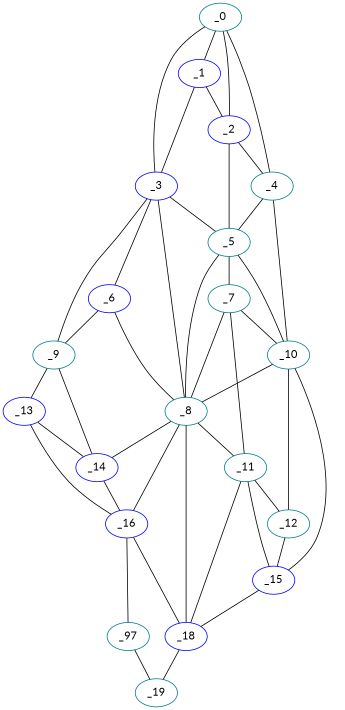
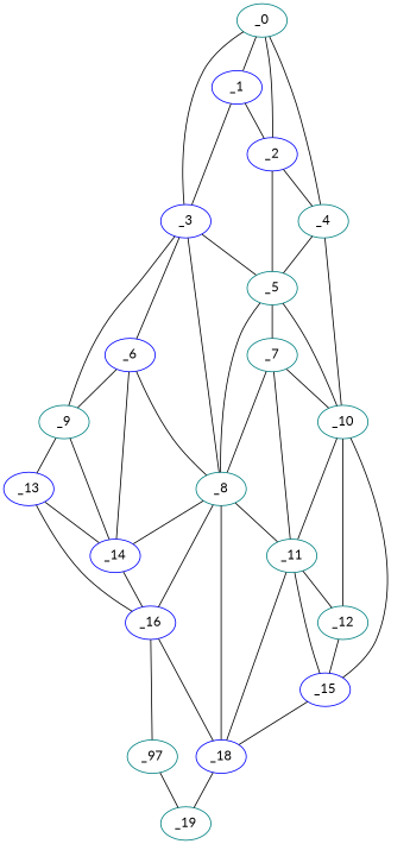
  graph {
    fontname=Lato
    node [color=teal fontname=Lato x=73 y=34]
    edge [fontname=Lato valence=1]
    _0 [x=6 y=40]
    _1 [color=blue x=14 y=39]
    _2 [color=blue x=22]
    _3 [color=blue x=28 y=75]
    _4 [x=32 y=20]
    _5 [x=35 y=29]
    _6 [color=blue x=59 y=86]
    _8 [y=47]
    _9 [x=75 y=105]
    _10 [x=80 y=15]
    _7 [y=37]
    _14 [color=blue x=97 y=103]
    _11 [x=89]
    _16 [color=blue x=120 y=89]
    _18 [color=blue x=126 y=69]
    _13 [color=blue x=94 y=111]
    _12 [x=93 y=25]
    _15 [color=blue x=111 y=27]
    n19 [label=_97 x=125 y=82]
    _19 [x=126 y=75]
    _0 -- _1
    _0 -- _2 [valence=2]
    _0 -- _3
    _0 -- _4
    _1 -- _2 [valence=2]
    _1 -- _3 [valence=2]
    _2 -- _4 [valence=2]
    _2 -- _5 [valence=2]
    _3 -- _5 [valence=2]
    _3 -- _6
    _3 -- _8 [valence=2]
    _3 -- _9
    _4 -- _5 [valence=2]
    _4 -- _10
    _5 -- _8
    _5 -- _10 [valence=2]
    _5 -- _7
    _6 -- _8 [valence=2]
    _6 -- _9 [valence=2]
+   _6 -- _14
    _8 -- _14 [valence=2]
    _8 -- _11
    _8 -- _16 [valence=2]
    _8 -- _18 [valence=2]
    _9 -- _14 [valence=2]
    _9 -- _13
-   _10 -- _8 [valence=2]
+   _10 -- _11 [valence=2]
    _10 -- _12
    _10 -- _15
    _7 -- _8 [valence=2]
    _7 -- _10
    _7 -- _11 [valence=2]
    _14 -- _16
    _11 -- _18 [valence=2]
    _11 -- _12 [valence=2]
    _11 -- _15
    _16 -- _18 [valence=2]
    _16 -- n19
    _18 -- _19
    _13 -- _14
    _13 -- _16
    _12 -- _15 [valence=2]
    _15 -- _18
    n19 -- _19
  }
